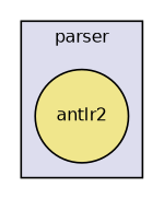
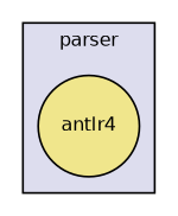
  digraph {
    compound=true
    rankdir=LR
-   n1 [fillcolor=khaki fontname=Helvetica fontsize=10 label=antlr2 pencolor=black shape=circle style=filled]
+   n1 [fillcolor=khaki fontname=Helvetica fontsize=10 label=antlr4 pencolor=black shape=circle style=filled]
    subgraph cluster_1 {
      bgcolor="#ddddee"
      fontname=Helvetica
      fontsize=10
      label=parser
      pencolor=black
      n1
    }
  }
